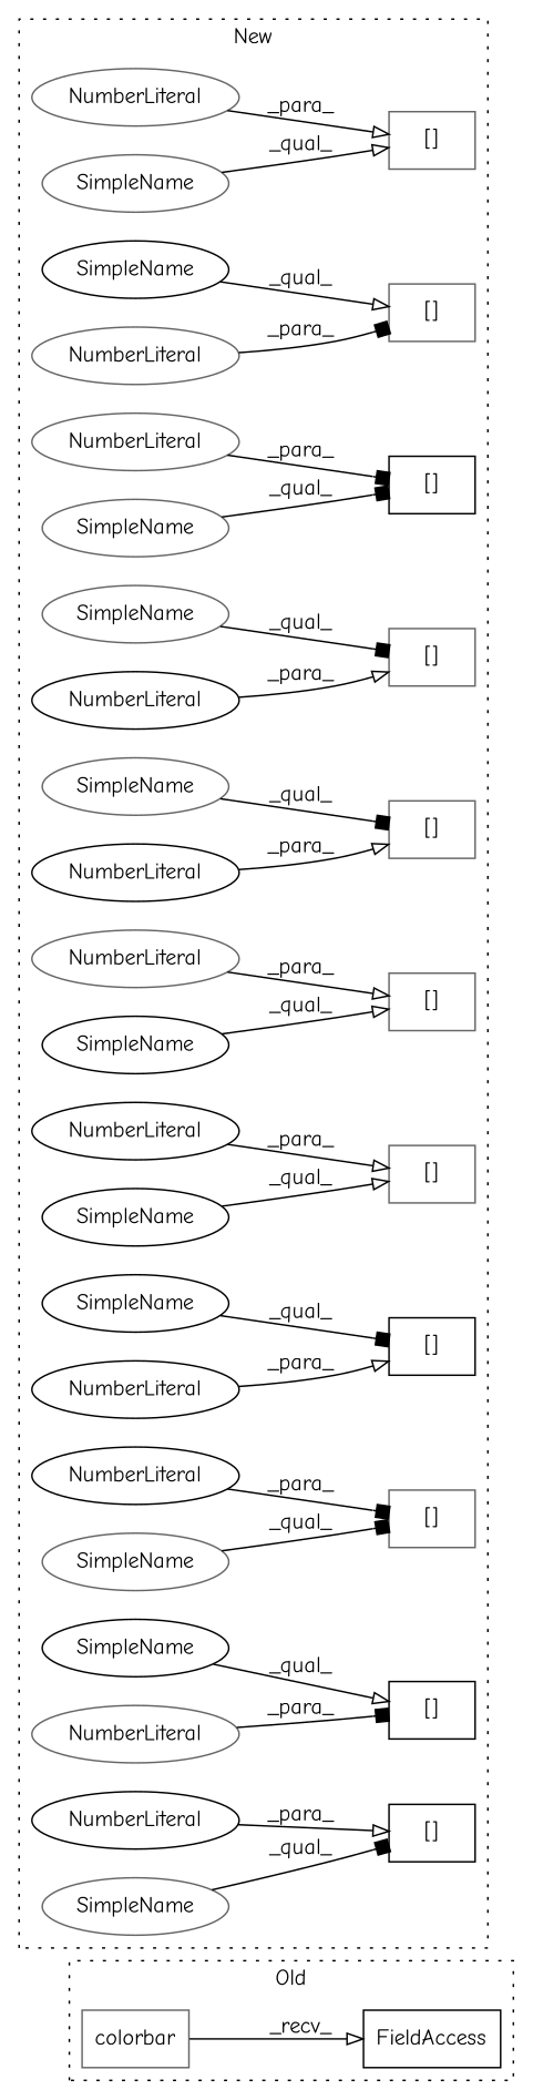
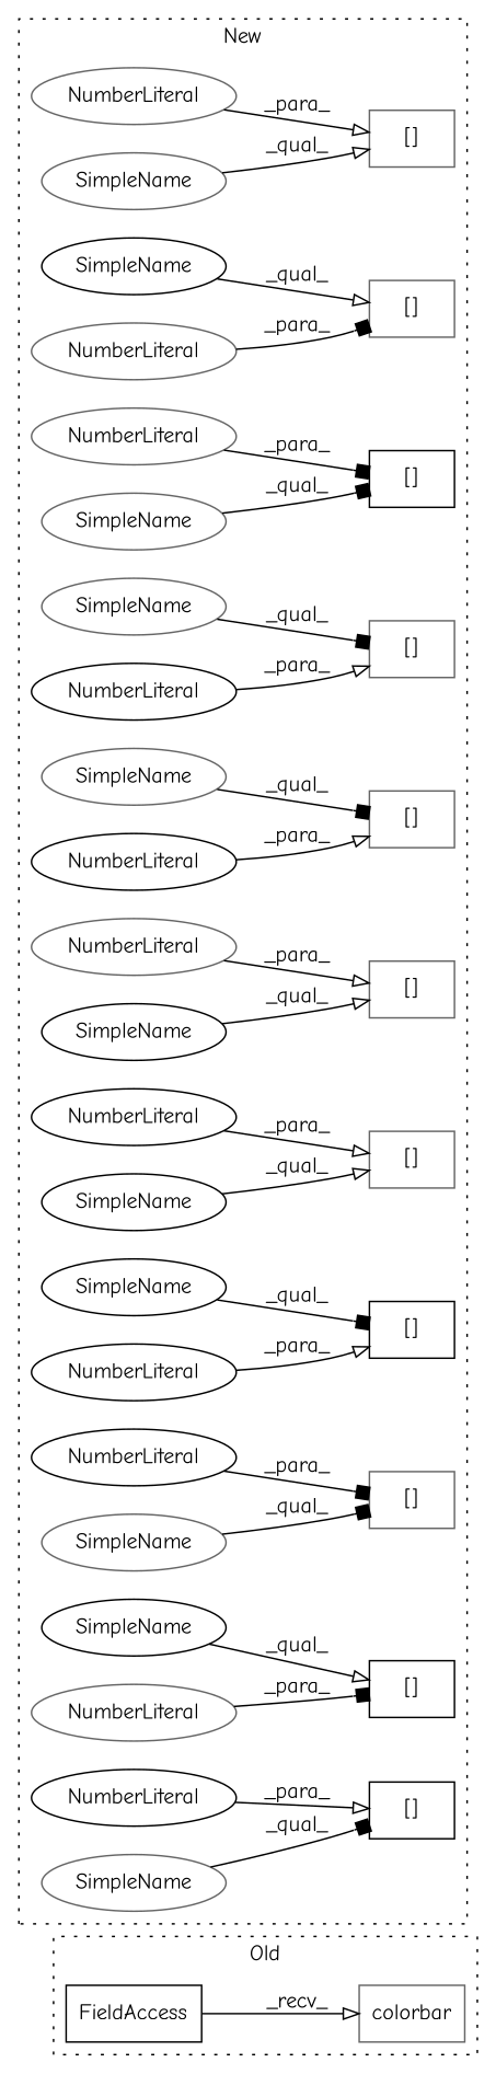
  digraph {
    rankdir=LR
    fontname="Comic Neue"
    node [a=2 l="4,1" shape=ellipse color=gray40 fontname="Comic Neue"]
    edge [arrowhead=onormal fontname="Comic Neue"]
    n1 [a=32 l="9,1" label=colorbar s="1395,1409" shape=box]
    n2 [a=22 l=10 label=FieldAccess s=1377 shape=box color=black]
    n3 [label="[]" s="1087,1092" shape=box]
    n4 [a=34 l=1 label=NumberLiteral s=1091]
    n5 [label="[]" s="1680,1685" shape=box]
    n6 [a=34 l=1 label=NumberLiteral s=1684 color=black]
    n7 [label="[]" s="1438,1443" shape=box]
    n8 [a=34 l=1 label=NumberLiteral s=1442]
    n9 [label="[]" s="1729,1734" shape=box]
    n10 [a=34 l=1 label=NumberLiteral s=1733]
    n11 [label="[]" s="1007,1012" shape=box color=black]
    n12 [a=34 l=1 label=NumberLiteral s=1011]
    n13 [label="[]" s="1581,1586" shape=box color=black]
    n14 [a=34 l=1 label=NumberLiteral s=1585]
    n15 [label="[]" s="1853,1858" shape=box color=black]
    n16 [a=34 l=1 label=NumberLiteral s=1857 color=black]
    n17 [label="[]" s="1806,1811" shape=box]
    n18 [a=34 l=1 label=NumberLiteral s=1810 color=black]
    n19 [label="[]" s="1534,1539" shape=box]
    n20 [a=34 l=1 label=NumberLiteral s=1538 color=black]
    n21 [label="[]" s="1386,1391" shape=box]
    n22 [a=34 l=1 label=NumberLiteral s=1390 color=black]
    n23 [label="[]" s="1261,1266" shape=box color=black]
    n24 [a=34 l=1 label=NumberLiteral s=1265 color=black]
    n25 [a=42 l=3 label=SimpleName s=1806]
    n26 [a=42 l=3 label=SimpleName s=1729 color=black]
    n27 [a=42 l=3 label=SimpleName s=1007]
    n28 [a=42 l=3 label=SimpleName s=1534 color=black]
    n29 [a=42 l=3 label=SimpleName s=1087]
    n30 [a=42 l=3 label=SimpleName s=1386]
    n31 [a=42 l=3 label=SimpleName s=1680]
    n32 [a=42 l=3 label=SimpleName s=1261]
    n33 [a=42 l=3 label=SimpleName s=1853 color=black]
    n34 [a=42 l=3 label=SimpleName s=1438 color=black]
    n35 [a=42 l=3 label=SimpleName s=1581 color=black]
    subgraph cluster_1 {
      label=Old
      style=dotted
      n1
      n2
    }
    subgraph cluster_2 {
      label=New
      style=dotted
      n3
      n4
      n5
      n6
      n7
      n8
      n9
      n10
      n11
      n12
      n13
      n14
      n15
      n16
      n17
      n18
      n19
      n20
      n21
      n22
      n23
      n24
      n25
      n26
      n27
      n28
      n29
      n30
      n31
      n32
      n33
      n34
      n35
    }
-   n1 -> n2 [label=_recv_]
+   n2 -> n1 [label=_recv_]
    n4 -> n3 [label=_para_]
    n6 -> n5 [label=_para_]
    n8 -> n7 [label=_para_]
    n10 -> n9 [label=_para_ arrowhead=box]
    n12 -> n11 [label=_para_ arrowhead=box]
    n14 -> n13 [label=_para_ arrowhead=box]
    n16 -> n15 [label=_para_]
    n18 -> n17 [label=_para_]
    n20 -> n19 [label=_para_]
    n22 -> n21 [label=_para_ arrowhead=box]
    n24 -> n23 [label=_para_]
    n25 -> n17 [label=_qual_ arrowhead=box]
    n26 -> n9 [label=_qual_]
    n27 -> n11 [label=_qual_ arrowhead=box]
    n28 -> n19 [label=_qual_]
    n29 -> n3 [label=_qual_]
    n30 -> n21 [label=_qual_ arrowhead=box]
    n31 -> n5 [label=_qual_ arrowhead=box]
    n32 -> n23 [label=_qual_ arrowhead=box]
    n33 -> n15 [label=_qual_ arrowhead=box]
    n34 -> n7 [label=_qual_]
    n35 -> n13 [label=_qual_]
  }
